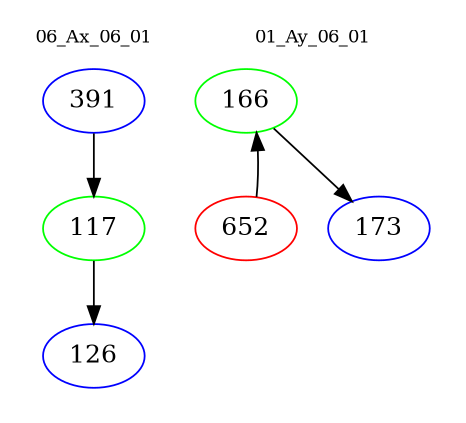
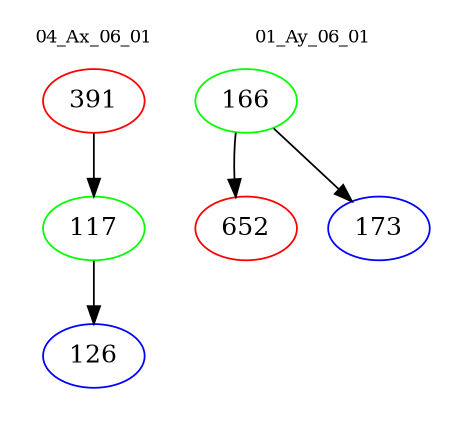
  digraph {
    node [color=green]
    edge [color=black]
    n1 [label=117]
    n2 [color=blue label=126]
-   n3 [color=blue label=391]
+   n3 [color=red label=391]
    n4 [label=166]
    n5 [color=red label=652]
    n6 [color=blue label=173]
    subgraph cluster_1 {
      color=white
      fontsize=10
-     label="06_Ax_06_01"
+     label="04_Ax_06_01"
      n1
      n2
      n3
    }
    subgraph cluster_2 {
      color=white
      fontsize=10
      label="01_Ay_06_01"
      n4
      n5
      n6
    }
    n1 -> n2
    n3 -> n1
-   n5 -> n4
+   n4 -> n5
    n4 -> n6
  }
